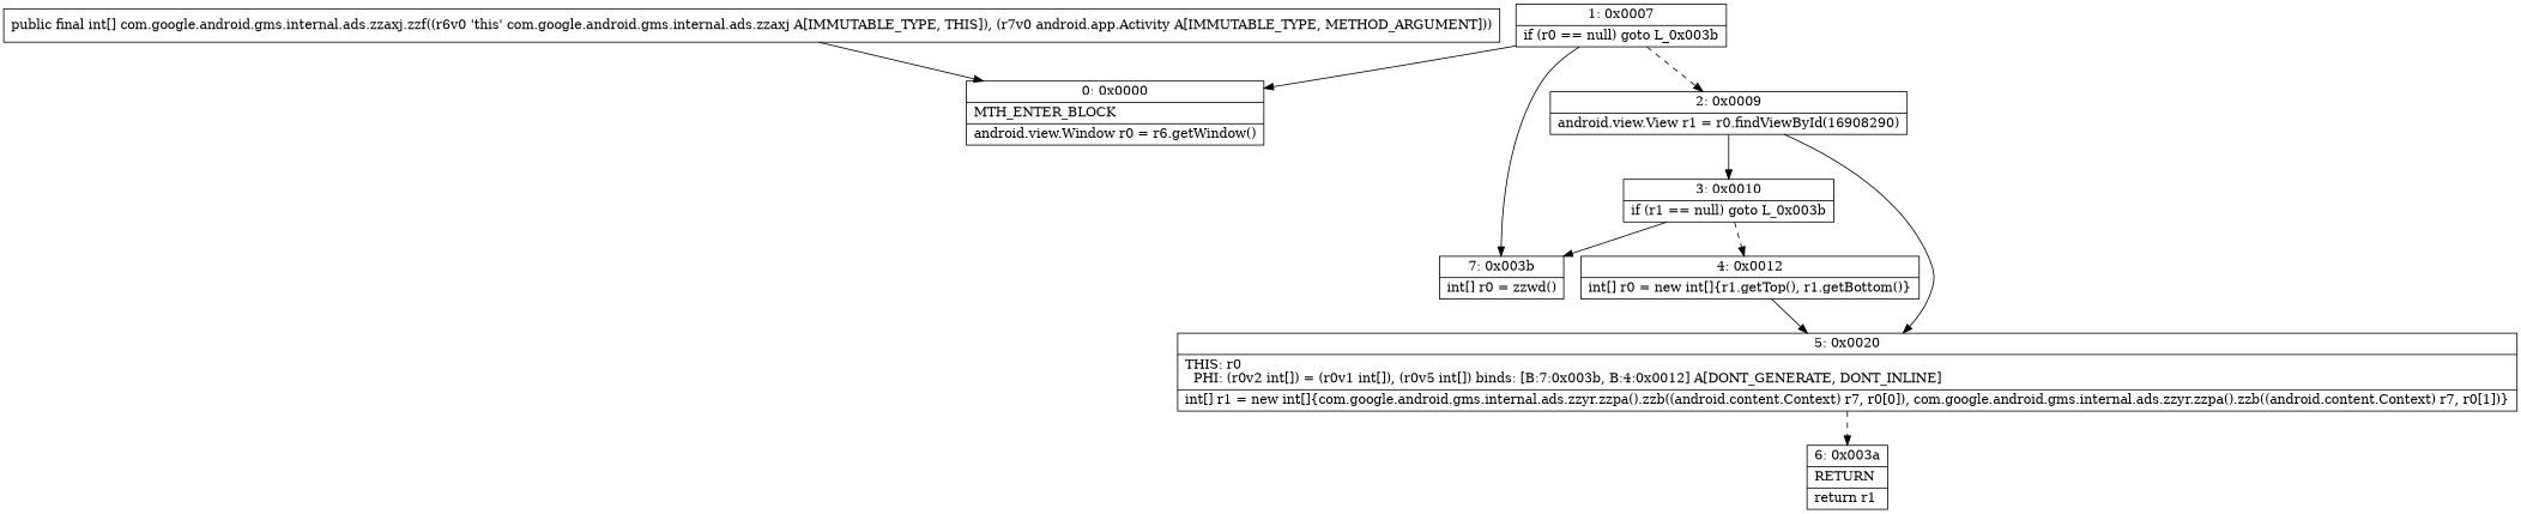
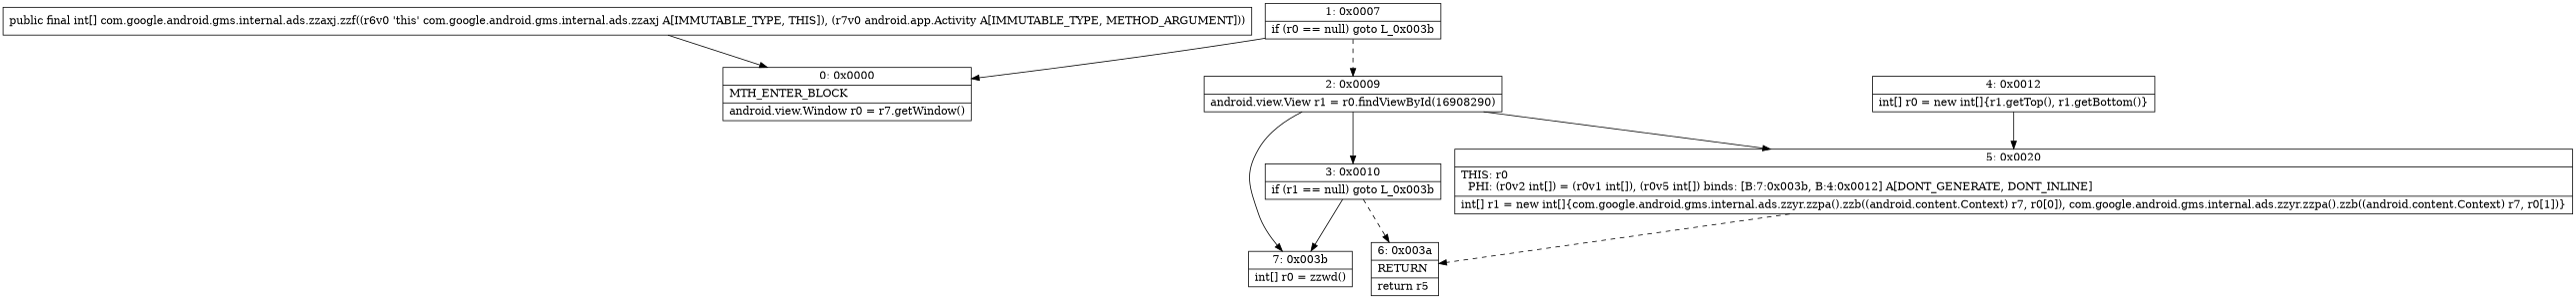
  digraph {
    node [shape=record]
-   n1 [label="{0\:\ 0x0000|MTH_ENTER_BLOCK\l|android.view.Window r0 = r6.getWindow()\l}"]
+   n1 [label="{0\:\ 0x0000|MTH_ENTER_BLOCK\l|android.view.Window r0 = r7.getWindow()\l}"]
    n2 [label="{1\:\ 0x0007|if (r0 == null) goto L_0x003b\l}"]
    n3 [label="{2\:\ 0x0009|android.view.View r1 = r0.findViewById(16908290)\l}"]
    n4 [label="{7\:\ 0x003b|int[] r0 = zzwd()\l}"]
    n5 [label="{3\:\ 0x0010|if (r1 == null) goto L_0x003b\l}"]
    n6 [label="{5\:\ 0x0020|THIS: r0 \l  PHI: (r0v2 int[]) = (r0v1 int[]), (r0v5 int[]) binds: [B:7:0x003b, B:4:0x0012] A[DONT_GENERATE, DONT_INLINE]\l|int[] r1 = new int[]\{com.google.android.gms.internal.ads.zzyr.zzpa().zzb((android.content.Context) r7, r0[0]), com.google.android.gms.internal.ads.zzyr.zzpa().zzb((android.content.Context) r7, r0[1])\}\l}"]
    n7 [label="{4\:\ 0x0012|int[] r0 = new int[]\{r1.getTop(), r1.getBottom()\}\l}"]
-   n8 [label="{6\:\ 0x003a|RETURN\l|return r1\l}"]
+   n8 [label="{6\:\ 0x003a|RETURN\l|return r5\l}"]
    n9 [label="{public final int[] com.google.android.gms.internal.ads.zzaxj.zzf((r6v0 'this' com.google.android.gms.internal.ads.zzaxj A[IMMUTABLE_TYPE, THIS]), (r7v0 android.app.Activity A[IMMUTABLE_TYPE, METHOD_ARGUMENT])) }"]
    n2 -> n1
    n2 -> n3 [style=dashed]
-   n2 -> n4
+   n3 -> n4
    n3 -> n5
    n3 -> n6
    n5 -> n4
-   n5 -> n7 [style=dashed]
+   n5 -> n8 [style=dashed]
    n6 -> n8 [style=dashed]
    n7 -> n6
    n9 -> n1
  }
